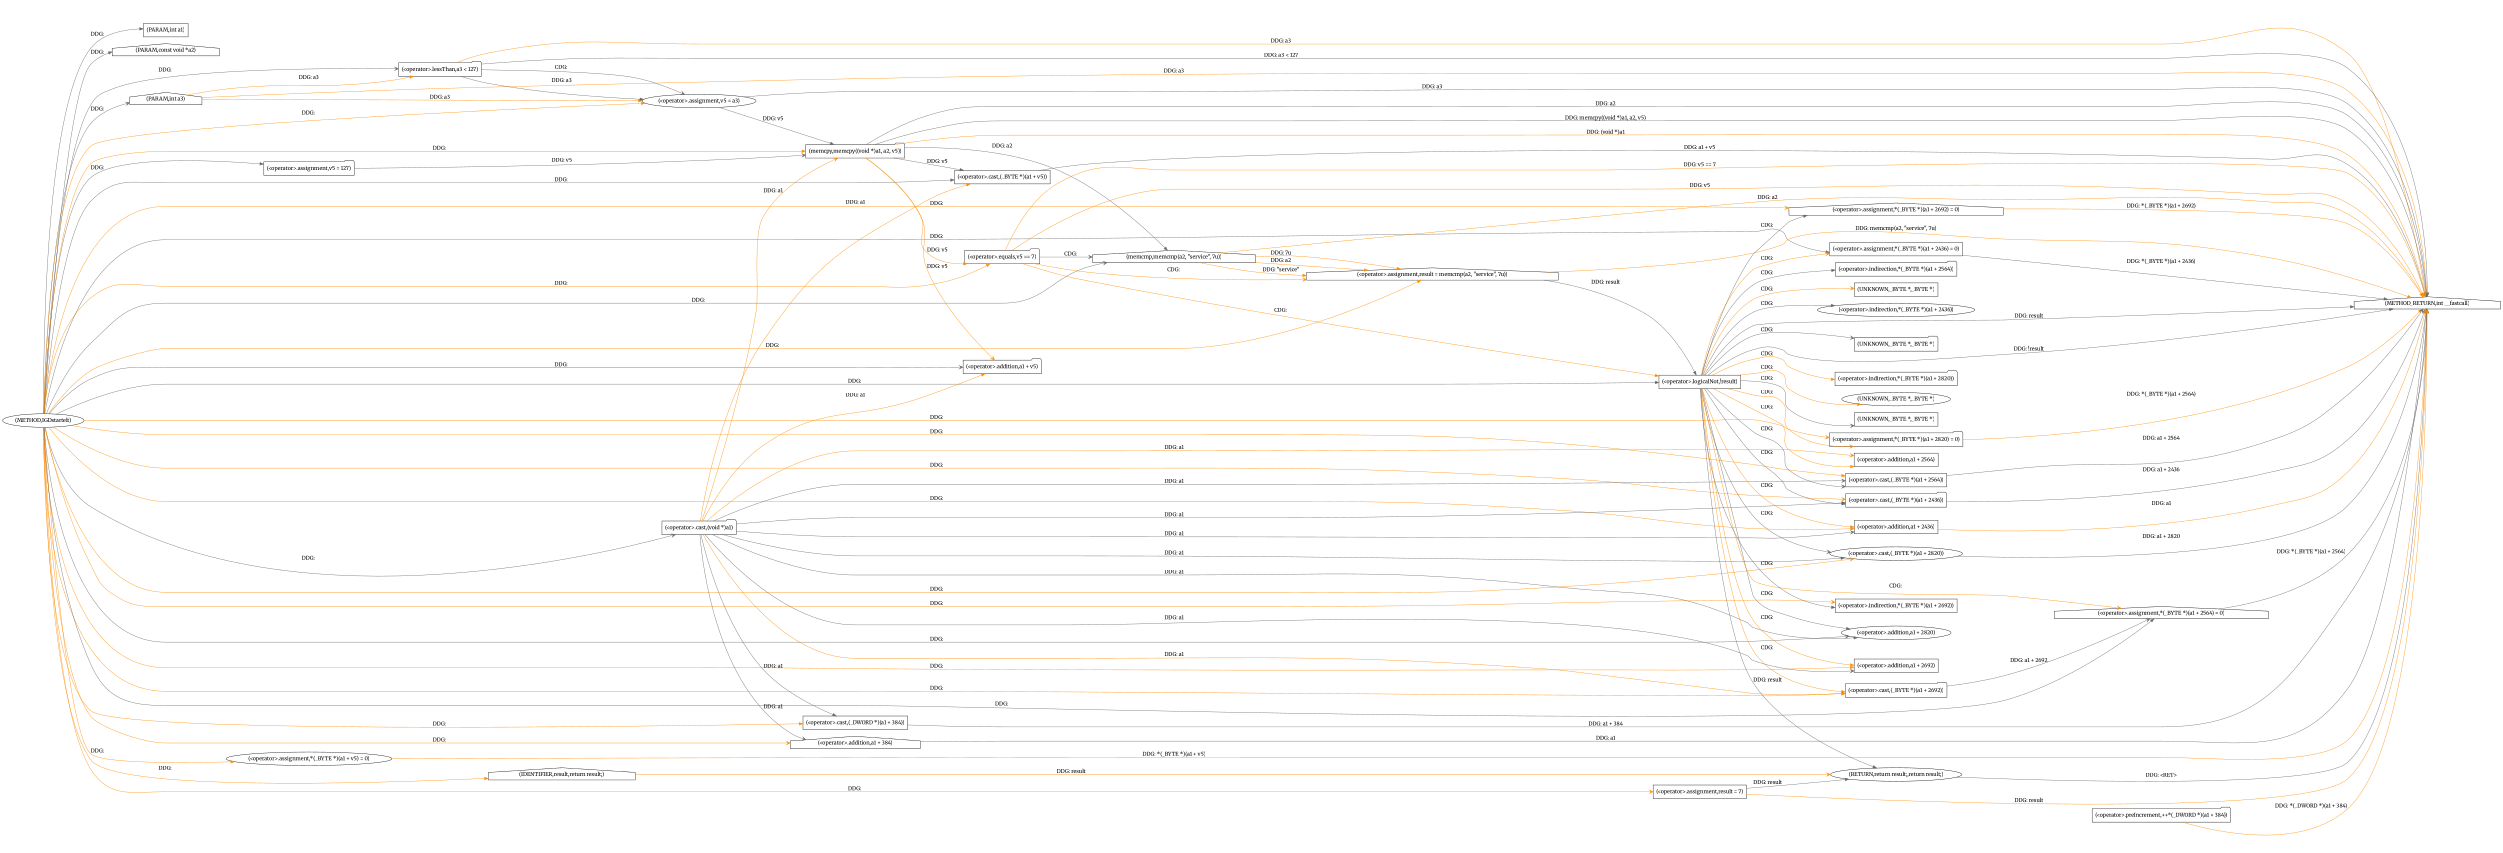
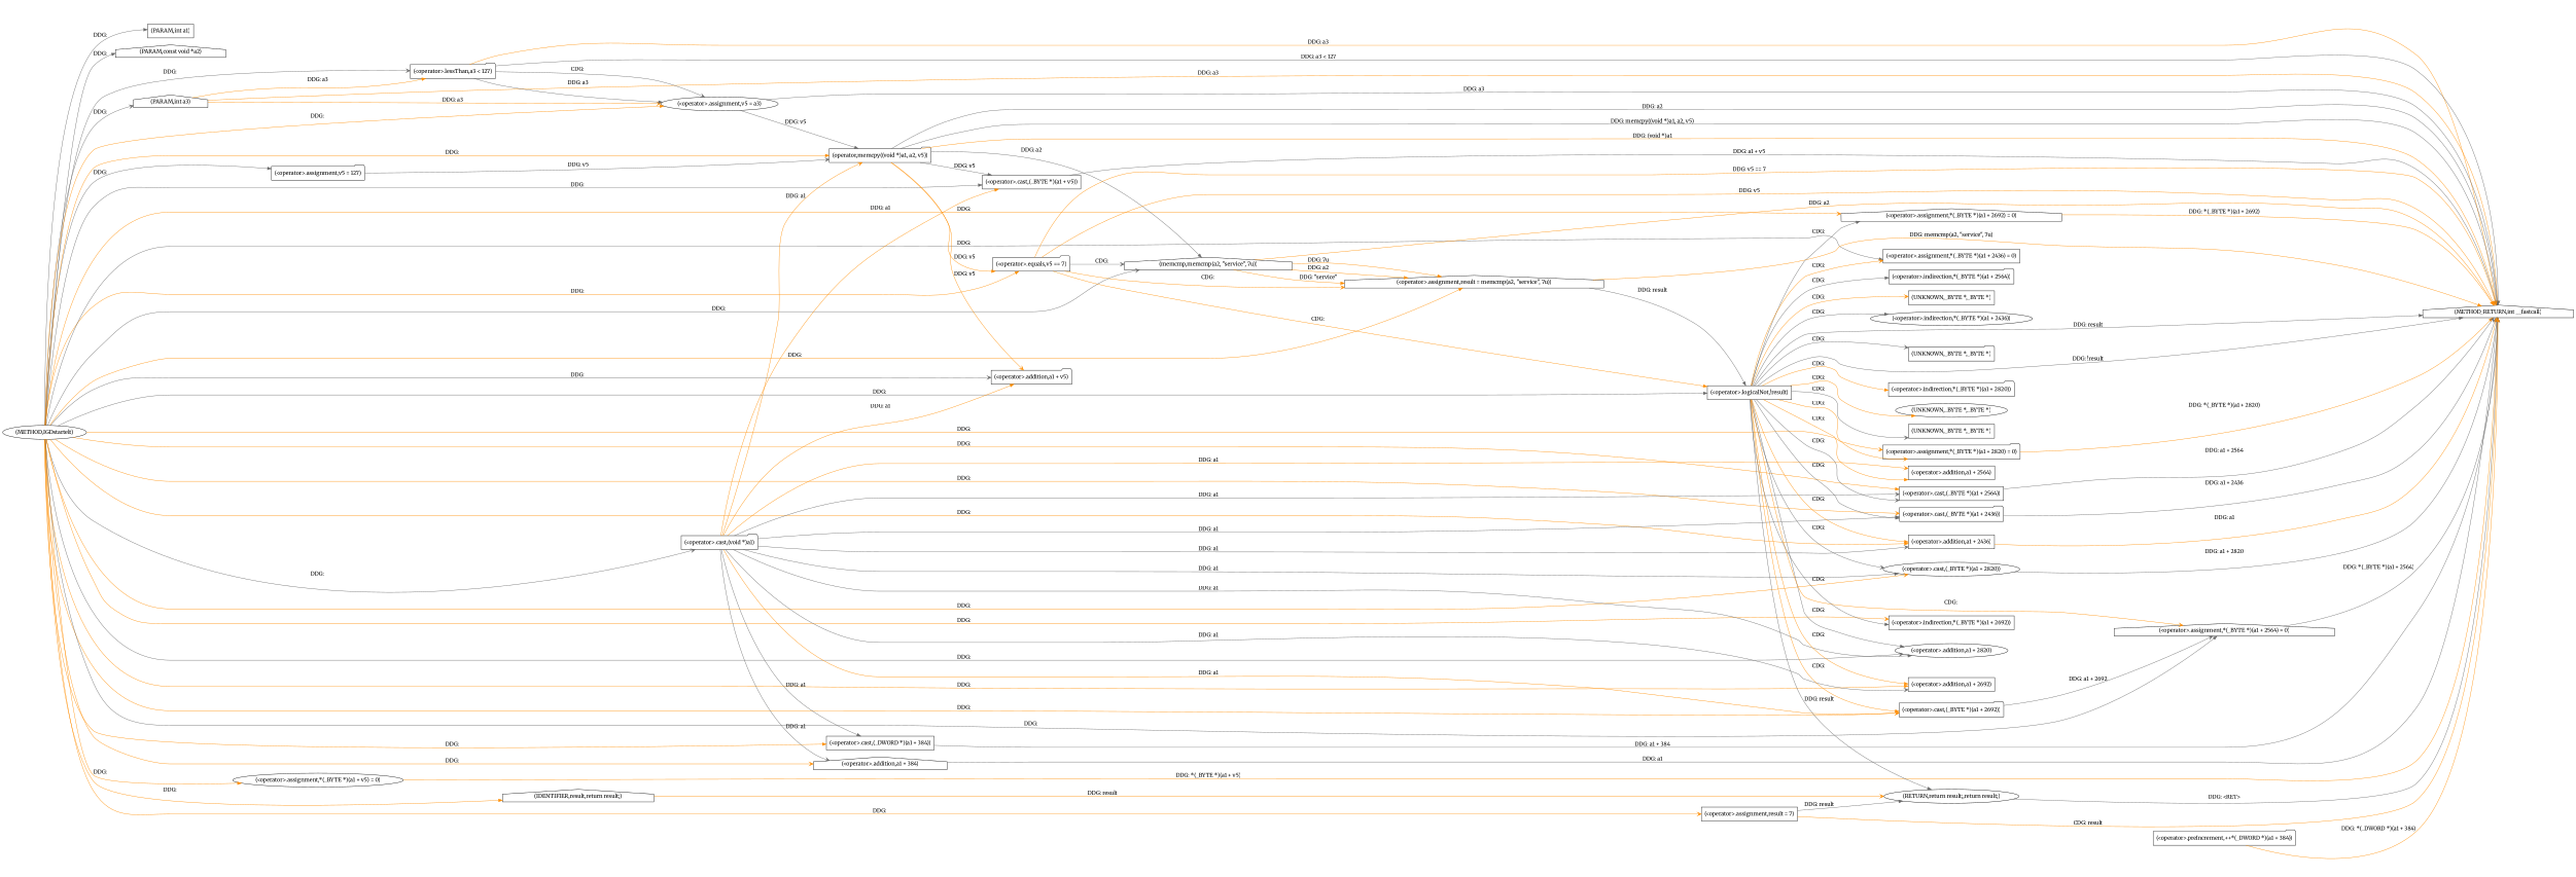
  digraph {
    fontname=Merriweather
    rankdir=LR
    node [fontname=Merriweather shape=box]
    edge [arrowhead=normal color=gray40 fontname=Merriweather]
    n1 [label="(METHOD,IGDstartelt)" shape=ellipse]
    n2 [label="(PARAM,int a1)"]
    n3 [label="(PARAM,const void *a2)" shape=house]
    n4 [label="(PARAM,int a3)" shape=house]
    n5 [label="(<operator>.assignment,v5 = 127)" shape=folder]
    n6 [label="(<operator>.lessThan,a3 < 127)" shape=folder]
    n7 [label="(<operator>.assignment,v5 = a3)" shape=ellipse]
-   n8 [label="(memcpy,memcpy((void *)a1, a2, v5))" shape=folder]
+   n8 [label="(operator,memcpy((void *)a1, a2, v5))" shape=folder]
    n9 [label="(<operator>.cast,(void *)a1)" shape=folder]
    n10 [label="(<operator>.assignment,*(_BYTE *)(a1 + v5) = 0)" shape=ellipse]
    n11 [label="(<operator>.cast,(_BYTE *)(a1 + v5))"]
    n12 [label="(<operator>.addition,a1 + v5)" shape=folder]
    n13 [label="(<operator>.assignment,result = 7)"]
    n14 [label="(<operator>.cast,(_DWORD *)(a1 + 384))"]
    n15 [label="(<operator>.addition,a1 + 384)" shape=house]
    n16 [label="(<operator>.equals,v5 == 7)" shape=folder]
    n17 [label="(<operator>.assignment,result = memcmp(a2, \"service\", 7u))" shape=house]
    n18 [label="(memcmp,memcmp(a2, \"service\", 7u))" shape=house]
    n19 [label="(<operator>.logicalNot,!result)"]
    n20 [label="(<operator>.assignment,*(_BYTE *)(a1 + 2820) = 0)" shape=folder]
    n21 [label="(<operator>.cast,(_BYTE *)(a1 + 2820))" shape=ellipse]
    n22 [label="(<operator>.addition,a1 + 2820)" shape=ellipse]
    n23 [label="(<operator>.assignment,*(_BYTE *)(a1 + 2692) = 0)" shape=house]
    n24 [label="(<operator>.cast,(_BYTE *)(a1 + 2692))" shape=folder]
    n25 [label="(<operator>.addition,a1 + 2692)"]
    n26 [label="(<operator>.assignment,*(_BYTE *)(a1 + 2564) = 0)" shape=house]
    n27 [label="(<operator>.cast,(_BYTE *)(a1 + 2564))"]
    n28 [label="(<operator>.assignment,*(_BYTE *)(a1 + 2436) = 0)"]
    n29 [label="(<operator>.cast,(_BYTE *)(a1 + 2436))" shape=folder]
    n30 [label="(<operator>.addition,a1 + 2436)"]
    n31 [label="(IDENTIFIER,result,return result;)" shape=house]
    n32 [label="(<operator>.indirection,*(_BYTE *)(a1 + 2692))"]
    n33 [label="(METHOD_RETURN,int __fastcall)" shape=house]
    n34 [label="(<operator>.addition,a1 + 2564)"]
    n35 [label="(RETURN,return result;,return result;)" shape=ellipse]
    n36 [label="(<operator>.indirection,*(_BYTE *)(a1 + 2820))" shape=folder]
    n37 [label="(UNKNOWN,_BYTE *,_BYTE *)" shape=ellipse]
    n38 [label="(UNKNOWN,_BYTE *,_BYTE *)"]
    n39 [label="(<operator>.indirection,*(_BYTE *)(a1 + 2564))" shape=folder]
    n40 [label="(UNKNOWN,_BYTE *,_BYTE *)"]
    n41 [label="(<operator>.indirection,*(_BYTE *)(a1 + 2436))" shape=ellipse]
    n42 [label="(UNKNOWN,_BYTE *,_BYTE *)" shape=folder]
    n43 [label="(<operator>.preIncrement,++*(_DWORD *)(a1 + 384))" shape=folder]
    n1 -> n2 [label="DDG: "]
    n1 -> n3 [label="DDG: "]
    n1 -> n4 [arrowhead=vee label="DDG: "]
    n1 -> n5 [label="DDG: "]
    n1 -> n6 [arrowhead=vee label="DDG: "]
    n1 -> n7 [color=darkorange label="DDG: "]
    n1 -> n8 [color=darkorange label="DDG: "]
    n1 -> n9 [arrowhead=vee label="DDG: "]
    n1 -> n10 [color=darkorange label="DDG: "]
    n1 -> n11 [label="DDG: "]
    n1 -> n12 [arrowhead=vee label="DDG: "]
    n1 -> n13 [arrowhead=vee color=darkorange label="DDG: "]
    n1 -> n14 [color=darkorange label="DDG: "]
    n1 -> n15 [arrowhead=vee color=darkorange label="DDG: "]
    n1 -> n16 [color=darkorange label="DDG: "]
    n1 -> n17 [color=darkorange label="DDG: "]
    n1 -> n18 [arrowhead=vee label="DDG: "]
    n1 -> n19 [label="DDG: "]
    n1 -> n20 [arrowhead=vee color=darkorange label="DDG: "]
    n1 -> n21 [arrowhead=vee color=darkorange label="DDG: "]
    n1 -> n22 [arrowhead=vee label="DDG: "]
    n1 -> n23 [arrowhead=vee color=darkorange label="DDG: "]
    n1 -> n24 [arrowhead=vee color=darkorange label="DDG: "]
    n1 -> n25 [color=darkorange label="DDG: "]
    n1 -> n26 [label="DDG: "]
    n1 -> n27 [color=darkorange label="DDG: "]
    n1 -> n28 [label="DDG: "]
    n1 -> n29 [arrowhead=vee color=darkorange label="DDG: "]
    n1 -> n30 [color=darkorange label="DDG: "]
    n1 -> n31 [color=darkorange label="DDG: "]
    n1 -> n32 [arrowhead=vee color=darkorange label="DDG: "]
    n4 -> n6 [color=darkorange label="DDG: a3"]
-   n4 -> n7 [color=darkorange label="DDG: a3"]
+   n4 -> n7 [arrowhead=vee color=darkorange label="DDG: a3"]
    n4 -> n33 [arrowhead=vee color=darkorange label="DDG: a3"]
    n5 -> n8 [arrowhead=vee label="DDG: v5"]
    n6 -> n7 [label="DDG: a3"]
    n6 -> n7 [arrowhead=vee label="CDG: "]
    n6 -> n33 [arrowhead=vee color=darkorange label="DDG: a3"]
    n6 -> n33 [arrowhead=vee label="DDG: a3 < 127"]
    n7 -> n8 [label="DDG: v5"]
    n7 -> n33 [arrowhead=vee label="DDG: a3"]
    n8 -> n11 [label="DDG: v5"]
    n8 -> n12 [arrowhead=vee color=darkorange label="DDG: v5"]
    n8 -> n16 [color=darkorange label="DDG: v5"]
    n8 -> n18 [label="DDG: a2"]
    n8 -> n33 [label="DDG: a2"]
    n8 -> n33 [arrowhead=vee label="DDG: memcpy((void *)a1, a2, v5)"]
    n8 -> n33 [color=darkorange label="DDG: (void *)a1"]
    n9 -> n8 [arrowhead=vee color=darkorange label="DDG: a1"]
    n9 -> n11 [color=darkorange label="DDG: a1"]
    n9 -> n12 [color=darkorange label="DDG: a1"]
    n9 -> n14 [label="DDG: a1"]
    n9 -> n15 [arrowhead=vee label="DDG: a1"]
    n9 -> n21 [label="DDG: a1"]
    n9 -> n22 [label="DDG: a1"]
-   n9 -> n24 [color=darkorange label="DDG: a1"]
+   n9 -> n24 [arrowhead=vee color=darkorange label="DDG: a1"]
    n9 -> n25 [arrowhead=vee label="DDG: a1"]
    n9 -> n27 [arrowhead=vee label="DDG: a1"]
    n9 -> n29 [label="DDG: a1"]
    n9 -> n30 [arrowhead=vee label="DDG: a1"]
    n9 -> n34 [arrowhead=vee color=darkorange label="DDG: a1"]
    n10 -> n33 [arrowhead=vee color=darkorange label="DDG: *(_BYTE *)(a1 + v5)"]
    n11 -> n33 [arrowhead=vee label="DDG: a1 + v5"]
-   n13 -> n33 [arrowhead=vee color=darkorange label="DDG: result"]
+   n13 -> n33 [arrowhead=vee color=darkorange label="CDG: result"]
    n13 -> n35 [label="DDG: result"]
    n14 -> n33 [arrowhead=vee label="DDG: a1 + 384"]
    n15 -> n33 [label="DDG: a1"]
    n16 -> n17 [arrowhead=vee color=darkorange label="CDG: "]
    n16 -> n18 [arrowhead=vee label="CDG: "]
    n16 -> n19 [color=darkorange label="CDG: "]
    n16 -> n33 [arrowhead=vee color=darkorange label="DDG: v5 == 7"]
    n16 -> n33 [color=darkorange label="DDG: v5"]
    n17 -> n19 [label="DDG: result"]
    n17 -> n33 [color=darkorange label="DDG: memcmp(a2, \"service\", 7u)"]
    n18 -> n17 [color=darkorange label="DDG: a2"]
    n18 -> n17 [color=darkorange label="DDG: \"service\""]
    n18 -> n17 [color=darkorange label="DDG: 7u"]
    n18 -> n33 [arrowhead=vee color=darkorange label="DDG: a2"]
    n19 -> n20 [arrowhead=vee color=darkorange label="CDG: "]
    n19 -> n21 [arrowhead=vee label="CDG: "]
    n19 -> n22 [label="CDG: "]
    n19 -> n23 [label="CDG: "]
    n19 -> n24 [color=darkorange label="CDG: "]
    n19 -> n25 [color=darkorange label="CDG: "]
    n19 -> n26 [arrowhead=vee color=darkorange label="CDG: "]
    n19 -> n27 [arrowhead=vee label="CDG: "]
    n19 -> n28 [arrowhead=vee color=darkorange label="CDG: "]
    n19 -> n29 [label="CDG: "]
    n19 -> n30 [color=darkorange label="CDG: "]
    n19 -> n32 [label="CDG: "]
    n19 -> n33 [label="DDG: result"]
    n19 -> n33 [label="DDG: !result"]
    n19 -> n34 [color=darkorange label="CDG: "]
    n19 -> n35 [label="DDG: result"]
    n19 -> n36 [color=darkorange label="CDG: "]
    n19 -> n37 [color=darkorange label="CDG: "]
    n19 -> n38 [arrowhead=vee label="CDG: "]
    n19 -> n39 [label="CDG: "]
    n19 -> n40 [arrowhead=vee color=darkorange label="CDG: "]
    n19 -> n41 [label="CDG: "]
    n19 -> n42 [arrowhead=vee label="CDG: "]
-   n20 -> n33 [color=darkorange label="DDG: *(_BYTE *)(a1 + 2564)"]
+   n20 -> n33 [color=darkorange label="DDG: *(_BYTE *)(a1 + 2820)"]
    n21 -> n33 [label="DDG: a1 + 2820"]
    n23 -> n33 [color=darkorange label="DDG: *(_BYTE *)(a1 + 2692)"]
    n24 -> n26 [arrowhead=vee label="DDG: a1 + 2692"]
    n26 -> n33 [arrowhead=vee label="DDG: *(_BYTE *)(a1 + 2564)"]
    n27 -> n33 [arrowhead=vee label="DDG: a1 + 2564"]
-   n28 -> n33 [label="DDG: *(_BYTE *)(a1 + 2436)"]
    n29 -> n33 [label="DDG: a1 + 2436"]
    n30 -> n33 [color=darkorange label="DDG: a1"]
    n31 -> n35 [arrowhead=vee color=darkorange label="DDG: result"]
    n35 -> n33 [label="DDG: <RET>"]
    n43 -> n33 [color=darkorange label="DDG: *(_DWORD *)(a1 + 384)"]
  }
